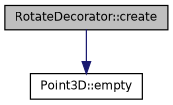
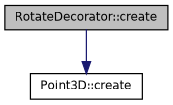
  digraph {
    rankdir=TB
    node [color=black fontname=Helvetica fontsize=10 shape=record style=filled]
    n1 [fillcolor=grey75 fontcolor=black height=0.2 label="RotateDecorator::create" width=0.4]
-   n2 [fillcolor=white height=0.2 label="Point3D::empty" width=0.4]
+   n2 [fillcolor=white height=0.2 label="Point3D::create" width=0.4]
    n1 -> n2 [color=midnightblue fontname=Helvetica fontsize=10 labelfontname=Helvetica labelfontsize=10 style=solid]
  }
